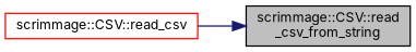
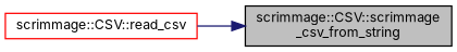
  digraph {
    rankdir=RL
    fontname=Inter
    node [fontname=Inter fontsize=10 shape=record style=filled]
-   n1 [color=black fillcolor=grey75 fontcolor=black height=0.2 label="scrimmage::CSV::read\l_csv_from_string" width=0.4]
+   n1 [color=black fillcolor=grey75 fontcolor=black height=0.2 label="scrimmage::CSV::scrimmage\l_csv_from_string" width=0.4]
    n2 [color=red fillcolor=white height=0.2 label="scrimmage::CSV::read_csv" width=0.4]
    n1 -> n2 [color=midnightblue dir=back fontname=Inter fontsize=10 labelfontname=Helvetica labelfontsize=10 style=solid]
  }
